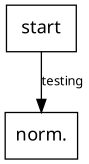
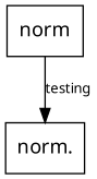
  digraph {
    node [fontname="Yahei Mono" shape=rect]
-   n1 [label=start]
+   n1 [label=norm]
    n2 [label="norm."]
    n1 -> n2 [fontname="Yahei Mono" fontsize=10 label=testing]
  }
